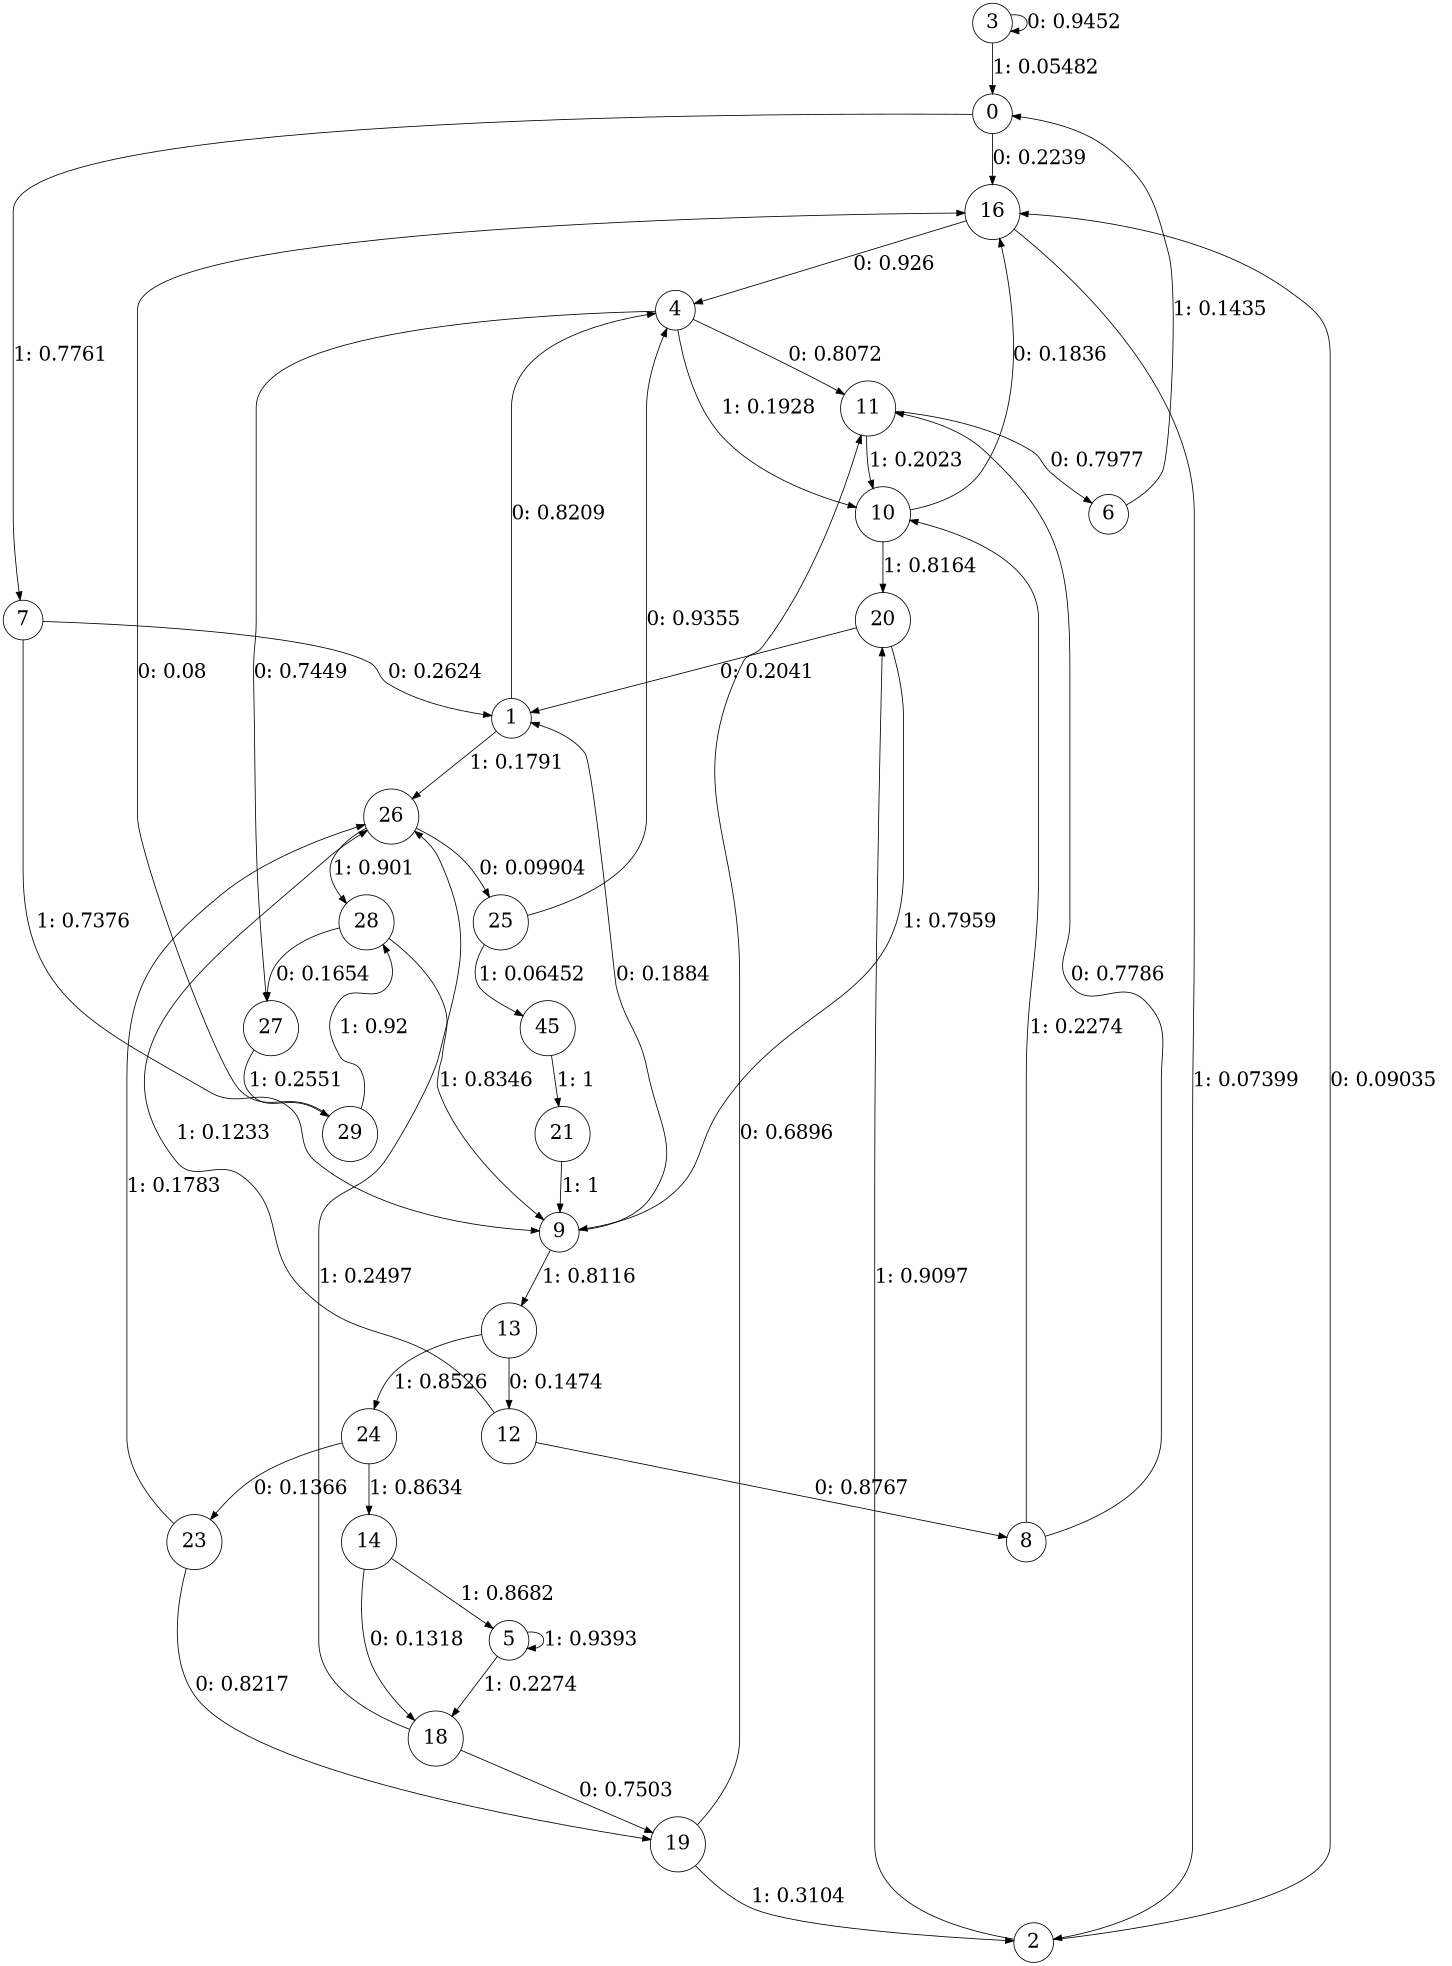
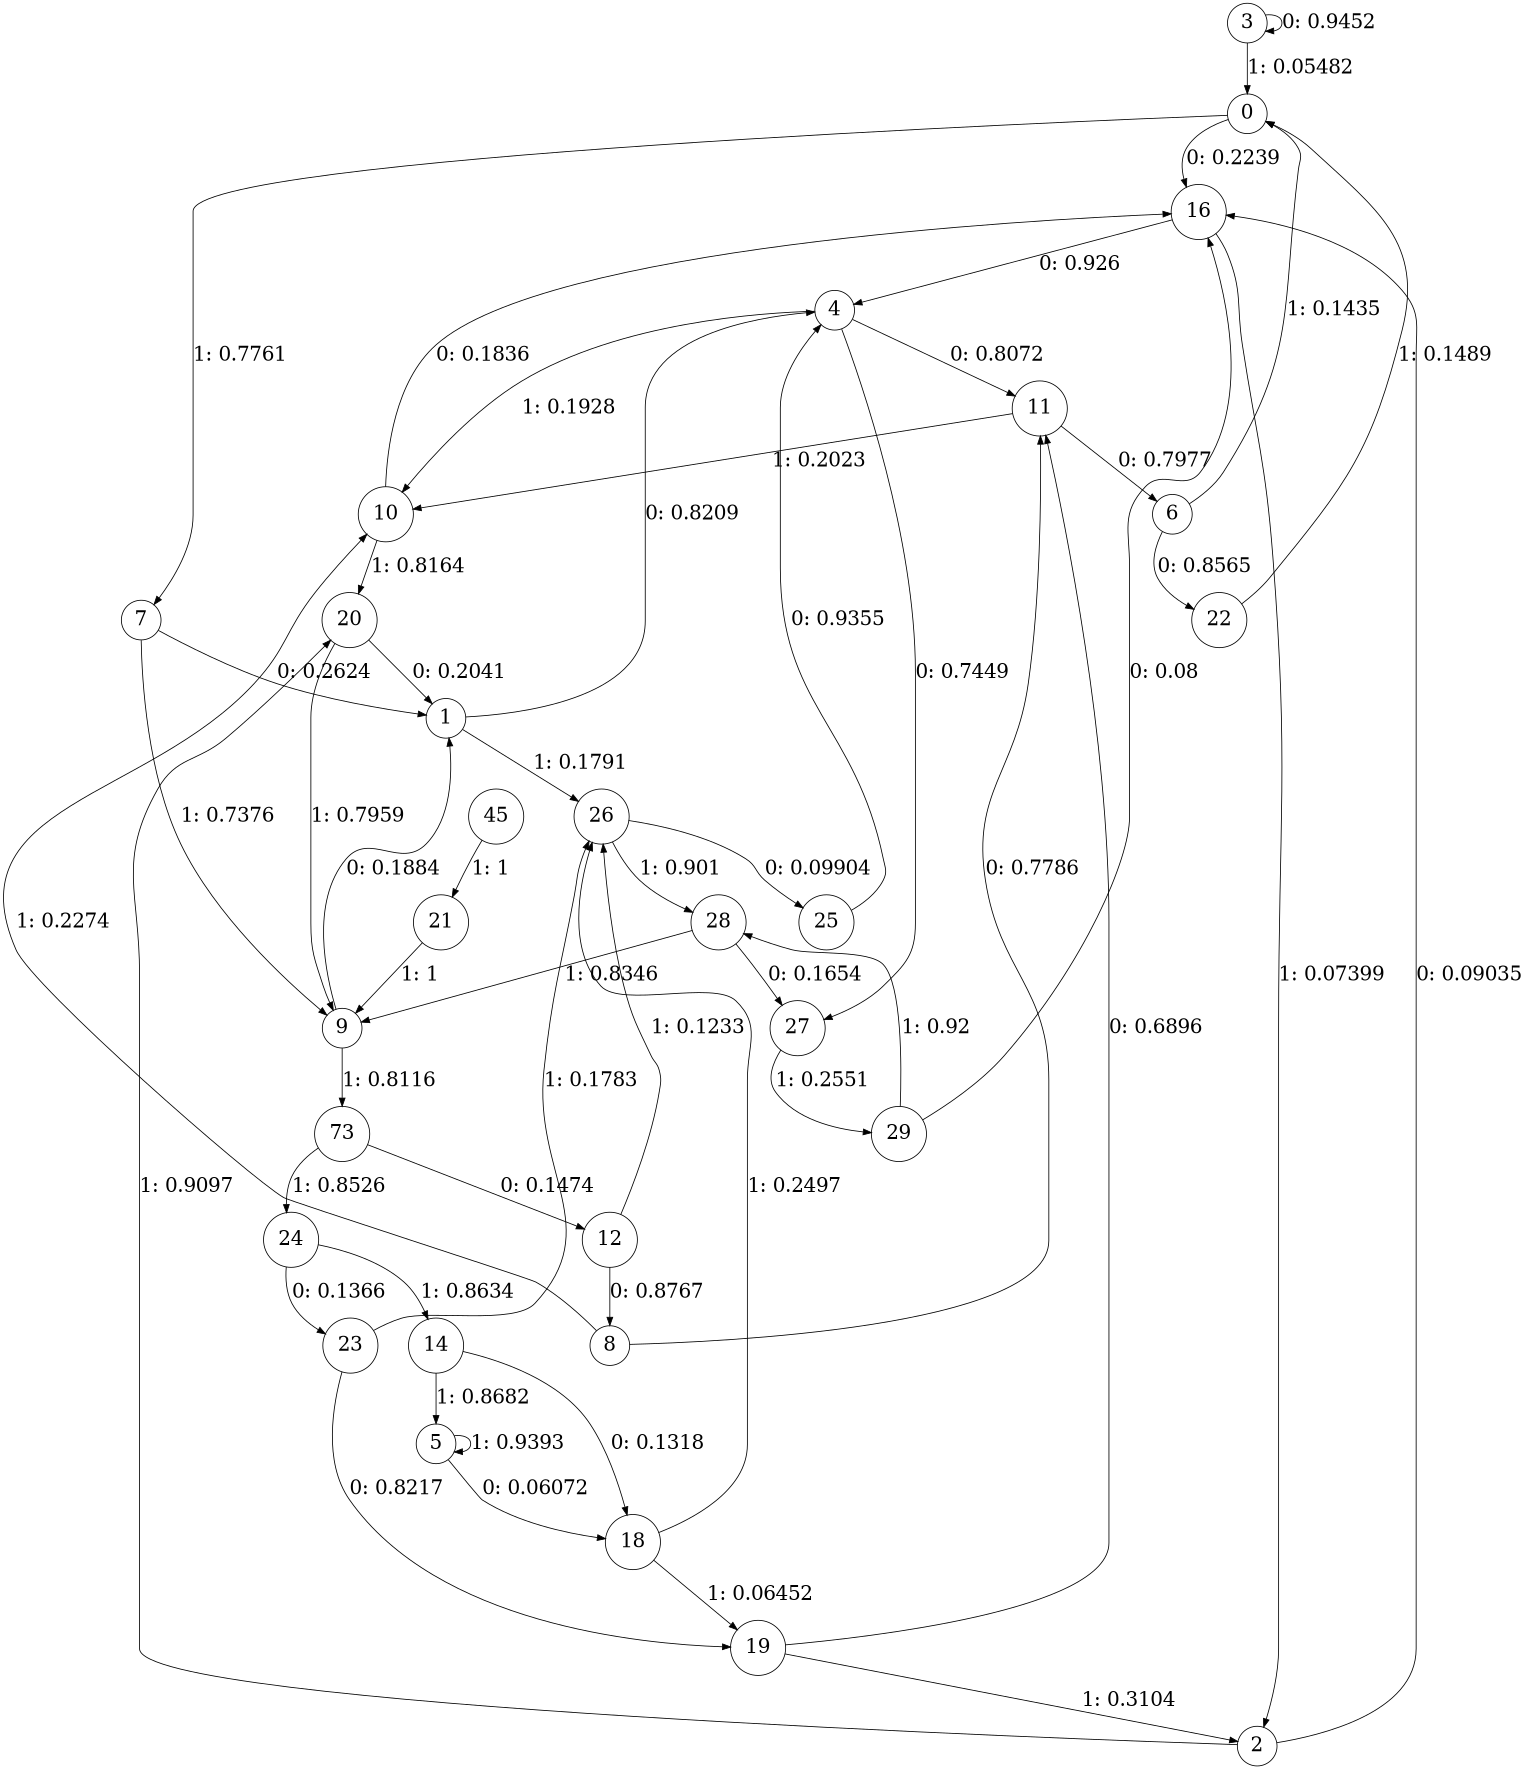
  digraph {
    node [fontsize=24 shape=circle]
    edge [fontsize=24]
    0
    16
    7
    4
    2
    1
    9
    11
    10
    27
    20
    26
-   13
+   13 [label=73]
    25
    28
    6
    n17 [label=45]
    3
+   22
    5
    18
    19
    12
    24
    8
    14
    23
    21
    29
    0 -> 16 [label="0: 0.2239   "]
    0 -> 7 [label="1: 0.7761   "]
    16 -> 4 [label="0: 0.926    "]
    16 -> 2 [label="1: 0.07399  "]
    7 -> 1 [label="0: 0.2624   "]
    7 -> 9 [label="1: 0.7376   "]
    4 -> 11 [label="0: 0.8072   "]
    4 -> 10 [label="1: 0.1928   "]
    4 -> 27 [label="0: 0.7449   "]
    2 -> 16 [label="0: 0.09035  "]
    2 -> 20 [label="1: 0.9097   "]
    1 -> 4 [label="0: 0.8209   "]
    1 -> 26 [label="1: 0.1791   "]
    9 -> 1 [label="0: 0.1884   "]
    9 -> 13 [label="1: 0.8116   "]
    11 -> 10 [label="1: 0.2023   "]
    11 -> 6 [label="0: 0.7977   "]
    10 -> 16 [label="0: 0.1836   "]
    10 -> 20 [label="1: 0.8164   "]
    27 -> 29 [label="1: 0.2551   "]
    20 -> 1 [label="0: 0.2041   "]
    20 -> 9 [label="1: 0.7959   "]
    26 -> 25 [label="0: 0.09904  "]
    26 -> 28 [label="1: 0.901    "]
    13 -> 12 [label="0: 0.1474   "]
    13 -> 24 [label="1: 0.8526   "]
    25 -> 4 [label="0: 0.9355   "]
-   25 -> n17 [label="1: 0.06452  "]
    28 -> 9 [label="1: 0.8346   "]
    28 -> 27 [label="0: 0.1654   "]
    6 -> 0 [label="1: 0.1435   "]
+   6 -> 22 [label="0: 0.8565   "]
    n17 -> 21 [label="1: 1        "]
    3 -> 0 [label="1: 0.05482  "]
    3 -> 3 [label="0: 0.9452   "]
+   22 -> 0 [label="1: 0.1489   "]
    5 -> 5 [label="1: 0.9393   "]
-   5 -> 18 [label="1: 0.2274   "]
+   5 -> 18 [label="0: 0.06072  "]
    18 -> 26 [label="1: 0.2497   "]
-   18 -> 19 [label="0: 0.7503   "]
+   18 -> 19 [label="1: 0.06452  "]
    19 -> 2 [label="1: 0.3104   "]
    19 -> 11 [label="0: 0.6896   "]
    12 -> 26 [label="1: 0.1233   "]
    12 -> 8 [label="0: 0.8767   "]
    24 -> 14 [label="1: 0.8634   "]
    24 -> 23 [label="0: 0.1366   "]
    8 -> 11 [label="0: 0.7786   "]
    8 -> 10 [label="1: 0.2274   "]
    14 -> 5 [label="1: 0.8682   "]
    14 -> 18 [label="0: 0.1318   "]
    23 -> 26 [label="1: 0.1783   "]
    23 -> 19 [label="0: 0.8217   "]
    21 -> 9 [label="1: 1        "]
    29 -> 16 [label="0: 0.08     "]
    29 -> 28 [label="1: 0.92     "]
  }
